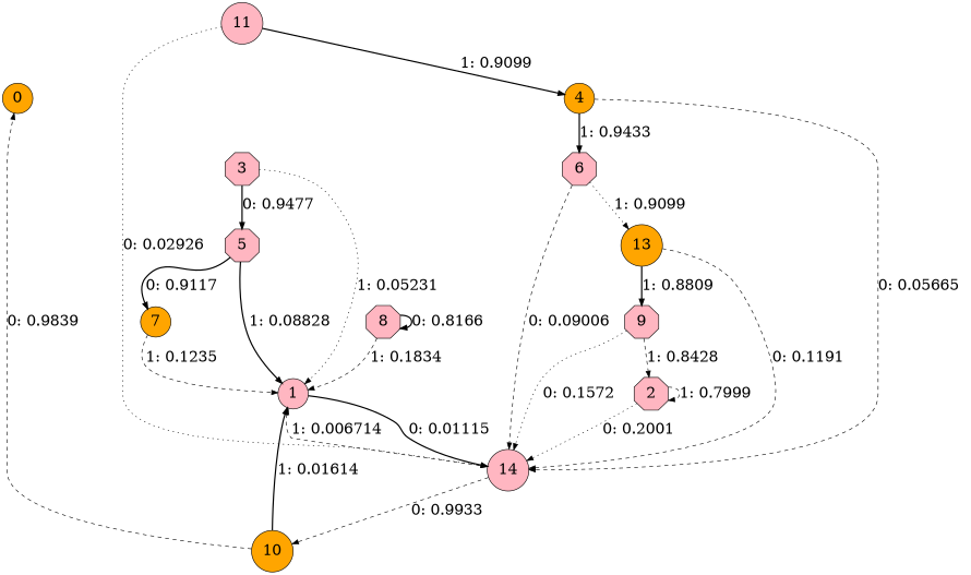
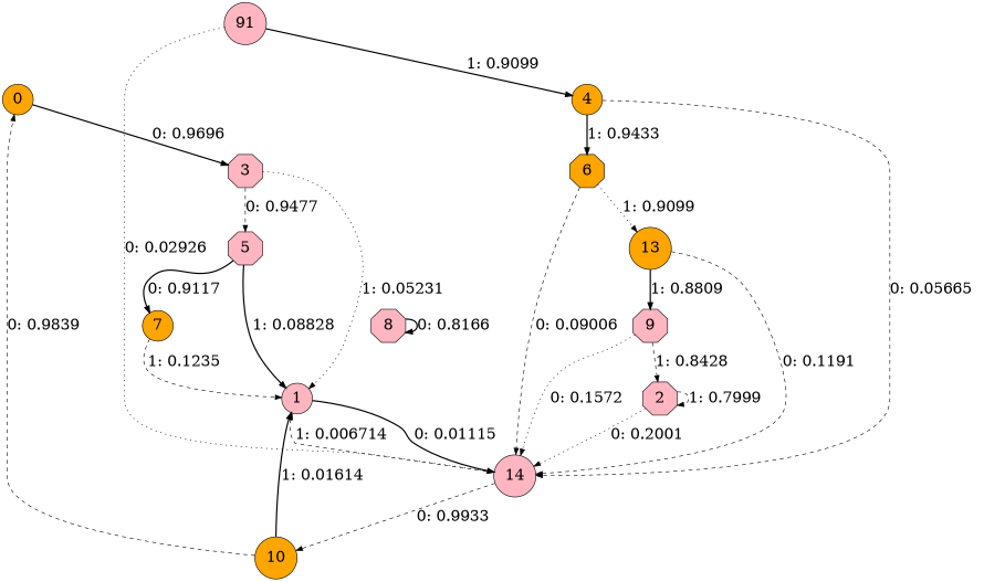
  digraph {
    node [fillcolor=lightpink fontsize=24 shape=circle style=filled]
    edge [fontsize=24 style=bold]
    0 [fillcolor=orange]
    3 [shape=octagon]
    1
    5 [shape=octagon]
    14
    7 [fillcolor=orange]
    10 [fillcolor=orange]
-   11
+   11 [label=91]
    4 [fillcolor=orange]
    2 [shape=octagon]
-   6 [shape=octagon]
+   6 [fillcolor=orange shape=octagon]
    13 [fillcolor=orange]
    9 [shape=octagon]
    8 [shape=octagon]
+   0 -> 3 [label="0: 0.9696   "]
    3 -> 1 [label="1: 0.05231  " style=dotted]
-   3 -> 5 [label="0: 0.9477   "]
+   3 -> 5 [label="0: 0.9477   " style=dashed]
    1 -> 14 [label="0: 0.01115  "]
    5 -> 1 [label="1: 0.08828  "]
    5 -> 7 [label="0: 0.9117   "]
    14 -> 1 [label="1: 0.006714  " style=dashed]
    14 -> 10 [label="0: 0.9933   " style=dashed]
    7 -> 1 [label="1: 0.1235   " style=dashed]
    10 -> 0 [label="0: 0.9839   " style=dashed]
    10 -> 1 [label="1: 0.01614  "]
    11 -> 14 [label="0: 0.02926  " style=dotted]
    11 -> 4 [label="1: 0.9099   "]
    4 -> 14 [label="0: 0.05665  " style=dashed]
    4 -> 6 [label="1: 0.9433   "]
    2 -> 14 [label="0: 0.2001   " style=dotted]
    2 -> 2 [label="1: 0.7999   " style=dashed]
    6 -> 14 [label="0: 0.09006  " style=dashed]
    6 -> 13 [label="1: 0.9099   " style=dotted]
    13 -> 14 [label="0: 0.1191   " style=dashed]
    13 -> 9 [label="1: 0.8809   "]
    9 -> 14 [label="0: 0.1572   " style=dotted]
    9 -> 2 [label="1: 0.8428   " style=dashed]
-   8 -> 1 [label="1: 0.1834   " style=dashed]
    8 -> 8 [label="0: 0.8166   "]
  }
